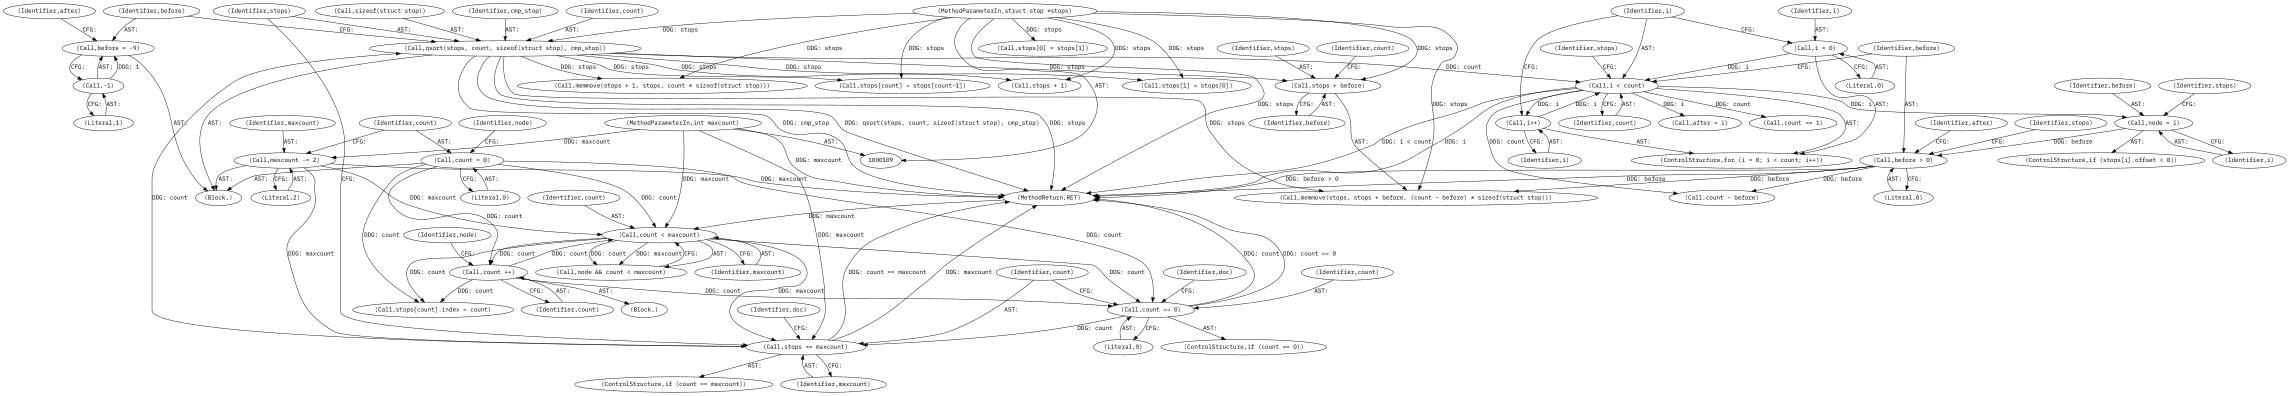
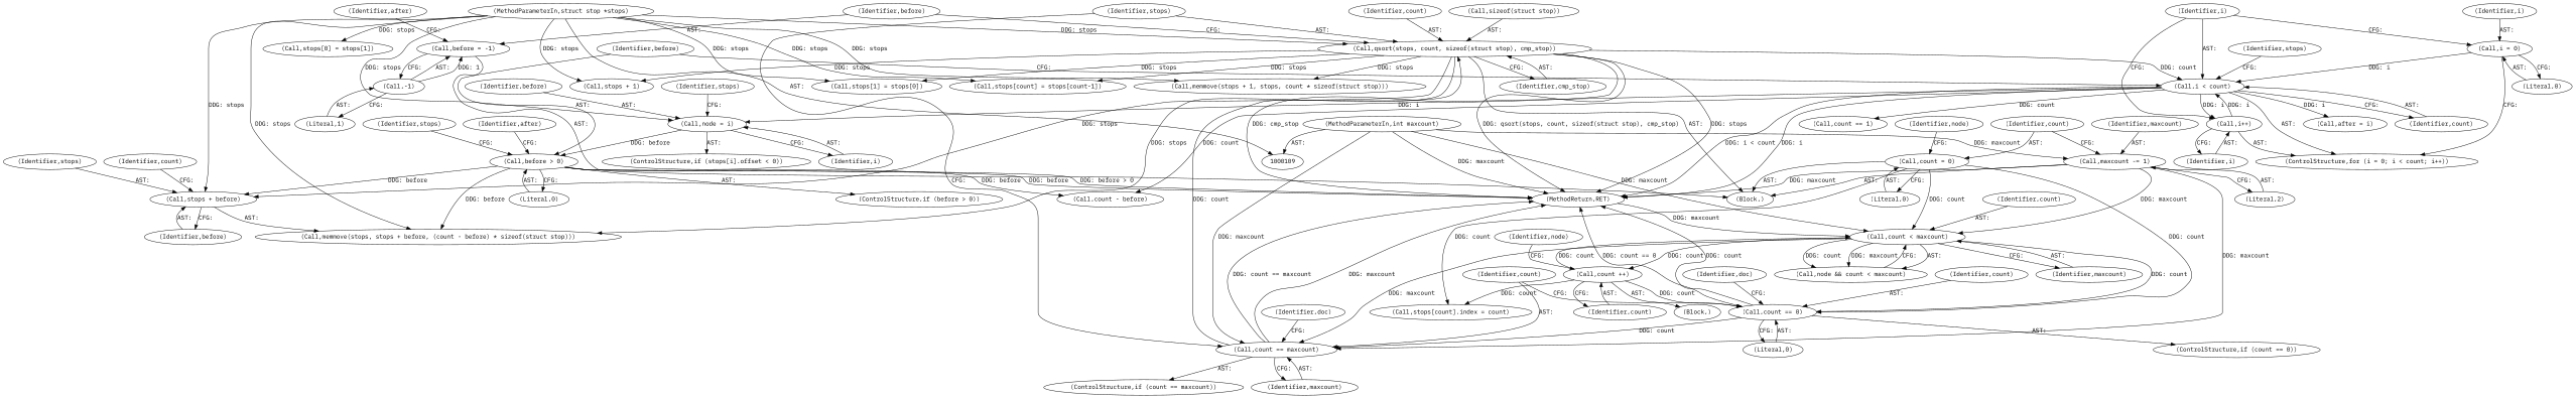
  digraph {
    fontname="IBM Plex Mono"
    node [fontname="IBM Plex Mono"]
    edge [fontname="IBM Plex Mono"]
    n1 [label="(Call,stops + before)"]
    n2 [label="(Identifier,before)"]
    n3 [label="(Call,memmove(stops, stops + before, (count - before) * sizeof(struct stop)))"]
    n4 [label="(Call,qsort(stops, count, sizeof(struct stop), cmp_stop))"]
    n5 [label="(Call,i < count)"]
    n6 [label="(MethodReturn,RET)"]
    n7 [label="(Call,stops[count] = stops[count-1])"]
    n8 [label="(Call,memmove(stops + 1, stops, count * sizeof(struct stop)))"]
    n9 [label="(Call,stops + 1)"]
    n10 [label="(Call,stops[1] = stops[0])"]
    n11 [label="(Block,)"]
    n12 [label="(Identifier,cmp_stop)"]
    n13 [label="(Call,count - before)"]
    n14 [label="(Call,node = i)"]
    n15 [label="(Call,i++)"]
    n16 [label="(Identifier,count)"]
    n17 [label="(Call,after = i)"]
    n18 [label="(ControlStructure,for (i = 0; i < count; i++))"]
    n19 [label="(Call,count == 1)"]
    n20 [label="(Call,count < maxcount)"]
    n21 [label="(MethodParameterIn,struct stop *stops)"]
    n22 [label="(Call,stops[0] = stops[1])"]
    1000109
-   n24 [label="(Call,stops == maxcount)"]
+   n24 [label="(Call,count == maxcount)"]
    n25 [label="(ControlStructure,if (count == maxcount))"]
    n26 [label="(Identifier,maxcount)"]
    n27 [label="(Call,count == 0)"]
    n28 [label="(ControlStructure,if (count == 0))"]
    n29 [label="(Literal,0)"]
    n30 [label="(Call,count = 0)"]
    n31 [label="(Call,count ++)"]
    n32 [label="(Literal,0)"]
    n33 [label="(Call,stops[count].index = count)"]
    n34 [label="(Call,node && count < maxcount)"]
    n35 [label="(Identifier,maxcount)"]
    n36 [label="(Identifier,count)"]
    n37 [label="(Block,)"]
-   n38 [label="(Call,maxcount -= 2)"]
+   n38 [label="(Call,maxcount -= 1)"]
    n39 [label="(Literal,2)"]
    n40 [label="(MethodParameterIn,int maxcount)"]
    n41 [label="(Call,before > 0)"]
+   n42 [label="(ControlStructure,if (before > 0))"]
    n43 [label="(Literal,0)"]
    n44 [label="(Identifier,i)"]
    n45 [label="(ControlStructure,if (stops[i].offset < 0))"]
    n46 [label="(Identifier,i)"]
    n47 [label="(Call,i = 0)"]
    n48 [label="(Literal,0)"]
-   n49 [label="(Call,before = -9)"]
+   n49 [label="(Call,before = -1)"]
    n50 [label="(Call,-1)"]
    n51 [label="(Literal,1)"]
    n52 [label="(Identifier,doc)"]
    n53 [label="(Identifier,count)"]
    n54 [label="(Identifier,stops)"]
    n55 [label="(Identifier,count)"]
    n56 [label="(Identifier,count)"]
    n57 [label="(Identifier,before)"]
    n58 [label="(Identifier,stops)"]
    n59 [label="(Call,sizeof(struct stop))"]
    n60 [label="(Identifier,maxcount)"]
    n61 [label="(Identifier,count)"]
    n62 [label="(Identifier,node)"]
    n63 [label="(Identifier,count)"]
    n64 [label="(Identifier,i)"]
    n65 [label="(Identifier,after)"]
    n66 [label="(Identifier,doc)"]
    n67 [label="(Identifier,stops)"]
    n68 [label="(Identifier,i)"]
    n69 [label="(Identifier,before)"]
    n70 [label="(Identifier,node)"]
    n71 [label="(Identifier,stops)"]
    n72 [label="(Identifier,after)"]
    n73 [label="(Identifier,before)"]
    n74 [label="(Identifier,stops)"]
    n75 [label="(Identifier,count)"]
    n1 -> n2 [label="CFG: "]
    n1 -> n3 [label="AST: "]
    n2 -> n1 [label="AST: "]
    n4 -> n1 [label="DDG: stops"]
    n4 -> n3 [label="DDG: stops"]
    n4 -> n5 [label="DDG: count"]
    n4 -> n6 [label="DDG: cmp_stop"]
    n4 -> n6 [label="DDG: qsort(stops, count, sizeof(struct stop), cmp_stop)"]
    n4 -> n6 [label="DDG: stops"]
    n4 -> n7 [label="DDG: stops"]
    n4 -> n8 [label="DDG: stops"]
    n4 -> n9 [label="DDG: stops"]
    n4 -> n10 [label="DDG: stops"]
    n4 -> n11 [label="AST: "]
+   n4 -> n12 [label="CFG: "]
    n5 -> n6 [label="DDG: i"]
    n5 -> n6 [label="DDG: i < count"]
    n5 -> n13 [label="DDG: count"]
    n5 -> n14 [label="DDG: i"]
    n5 -> n15 [label="DDG: i"]
    n5 -> n16 [label="CFG: "]
    n5 -> n17 [label="DDG: i"]
    n5 -> n18 [label="AST: "]
    n5 -> n19 [label="DDG: count"]
    n6 -> n20 [label="DDG: maxcount"]
    n12 -> n4 [label="AST: "]
    n14 -> n41 [label="DDG: before"]
    n14 -> n44 [label="CFG: "]
    n14 -> n45 [label="AST: "]
    n15 -> n5 [label="DDG: i"]
    n15 -> n18 [label="AST: "]
    n15 -> n46 [label="CFG: "]
    n16 -> n5 [label="AST: "]
    n20 -> n24 [label="DDG: maxcount"]
    n20 -> n27 [label="DDG: count"]
    n20 -> n31 [label="DDG: count"]
-   n20 -> n33 [label="DDG: count"]
    n20 -> n34 [label="AST: "]
    n20 -> n34 [label="DDG: count"]
    n20 -> n34 [label="DDG: maxcount"]
    n20 -> n35 [label="CFG: "]
    n21 -> n1 [label="DDG: stops"]
    n21 -> n3 [label="DDG: stops"]
    n21 -> n4 [label="DDG: stops"]
-   n21 -> n6 [label="DDG: stops"]
+   n21 -> n14 [label="DDG: stops"]
    n21 -> n7 [label="DDG: stops"]
    n21 -> n8 [label="DDG: stops"]
    n21 -> n9 [label="DDG: stops"]
    n21 -> n10 [label="DDG: stops"]
    n21 -> n22 [label="DDG: stops"]
    n21 -> 1000109 [label="AST: "]
    n24 -> n4 [label="DDG: count"]
    n24 -> n6 [label="DDG: maxcount"]
    n24 -> n6 [label="DDG: count == maxcount"]
    n24 -> n25 [label="AST: "]
    n24 -> n26 [label="CFG: "]
    n26 -> n24 [label="AST: "]
    n27 -> n6 [label="DDG: count"]
    n27 -> n6 [label="DDG: count == 0"]
    n27 -> n24 [label="DDG: count"]
    n27 -> n28 [label="AST: "]
    n27 -> n29 [label="CFG: "]
    n29 -> n27 [label="AST: "]
    n30 -> n11 [label="AST: "]
    n30 -> n20 [label="DDG: count"]
    n30 -> n27 [label="DDG: count"]
-   n30 -> n31 [label="DDG: count"]
    n30 -> n32 [label="CFG: "]
    n30 -> n33 [label="DDG: count"]
    n31 -> n20 [label="DDG: count"]
    n31 -> n27 [label="DDG: count"]
    n31 -> n33 [label="DDG: count"]
    n31 -> n36 [label="CFG: "]
    n31 -> n37 [label="AST: "]
    n32 -> n30 [label="AST: "]
    n34 -> n20 [label="CFG: "]
    n35 -> n20 [label="AST: "]
    n36 -> n31 [label="AST: "]
    n38 -> n6 [label="DDG: maxcount"]
    n38 -> n11 [label="AST: "]
    n38 -> n20 [label="DDG: maxcount"]
    n38 -> n24 [label="DDG: maxcount"]
    n38 -> n39 [label="CFG: "]
    n39 -> n38 [label="AST: "]
    n40 -> n6 [label="DDG: maxcount"]
    n40 -> n20 [label="DDG: maxcount"]
    n40 -> 1000109 [label="AST: "]
    n40 -> n24 [label="DDG: maxcount"]
    n40 -> n38 [label="DDG: maxcount"]
+   n41 -> n1 [label="DDG: before"]
    n41 -> n3 [label="DDG: before"]
    n41 -> n6 [label="DDG: before > 0"]
    n41 -> n6 [label="DDG: before"]
    n41 -> n13 [label="DDG: before"]
+   n41 -> n42 [label="AST: "]
    n41 -> n43 [label="CFG: "]
    n43 -> n41 [label="AST: "]
    n44 -> n14 [label="AST: "]
    n46 -> n15 [label="AST: "]
    n47 -> n5 [label="DDG: i"]
-   n47 -> n18 [label="AST: "]
+   n47 -> n18 [label="CFG: "]
    n47 -> n48 [label="CFG: "]
    n48 -> n47 [label="AST: "]
    n49 -> n11 [label="AST: "]
    n49 -> n50 [label="CFG: "]
    n50 -> n49 [label="AST: "]
    n50 -> n49 [label="DDG: 1"]
    n50 -> n51 [label="CFG: "]
    n51 -> n50 [label="AST: "]
    n52 -> n24 [label="CFG: "]
    n53 -> n1 [label="CFG: "]
    n54 -> n41 [label="CFG: "]
    n55 -> n4 [label="AST: "]
    n56 -> n24 [label="AST: "]
    n56 -> n27 [label="CFG: "]
    n57 -> n4 [label="CFG: "]
    n57 -> n49 [label="AST: "]
    n58 -> n14 [label="CFG: "]
    n59 -> n4 [label="AST: "]
    n60 -> n38 [label="AST: "]
    n61 -> n20 [label="AST: "]
    n62 -> n30 [label="CFG: "]
    n63 -> n30 [label="AST: "]
    n63 -> n38 [label="CFG: "]
    n64 -> n47 [label="AST: "]
    n65 -> n41 [label="CFG: "]
    n66 -> n27 [label="CFG: "]
    n67 -> n4 [label="AST: "]
    n67 -> n24 [label="CFG: "]
    n68 -> n5 [label="AST: "]
    n68 -> n15 [label="CFG: "]
    n68 -> n47 [label="CFG: "]
    n69 -> n14 [label="AST: "]
    n70 -> n31 [label="CFG: "]
    n71 -> n5 [label="CFG: "]
    n72 -> n49 [label="CFG: "]
    n73 -> n5 [label="CFG: "]
    n73 -> n41 [label="AST: "]
    n74 -> n1 [label="AST: "]
    n75 -> n27 [label="AST: "]
  }
